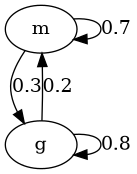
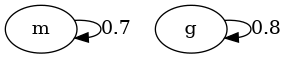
  digraph {
    m
    g
    m -> m [label=0.7]
-   m -> g [label=0.3]
-   g -> m [label=0.2]
    g -> g [label=0.8]
  }
